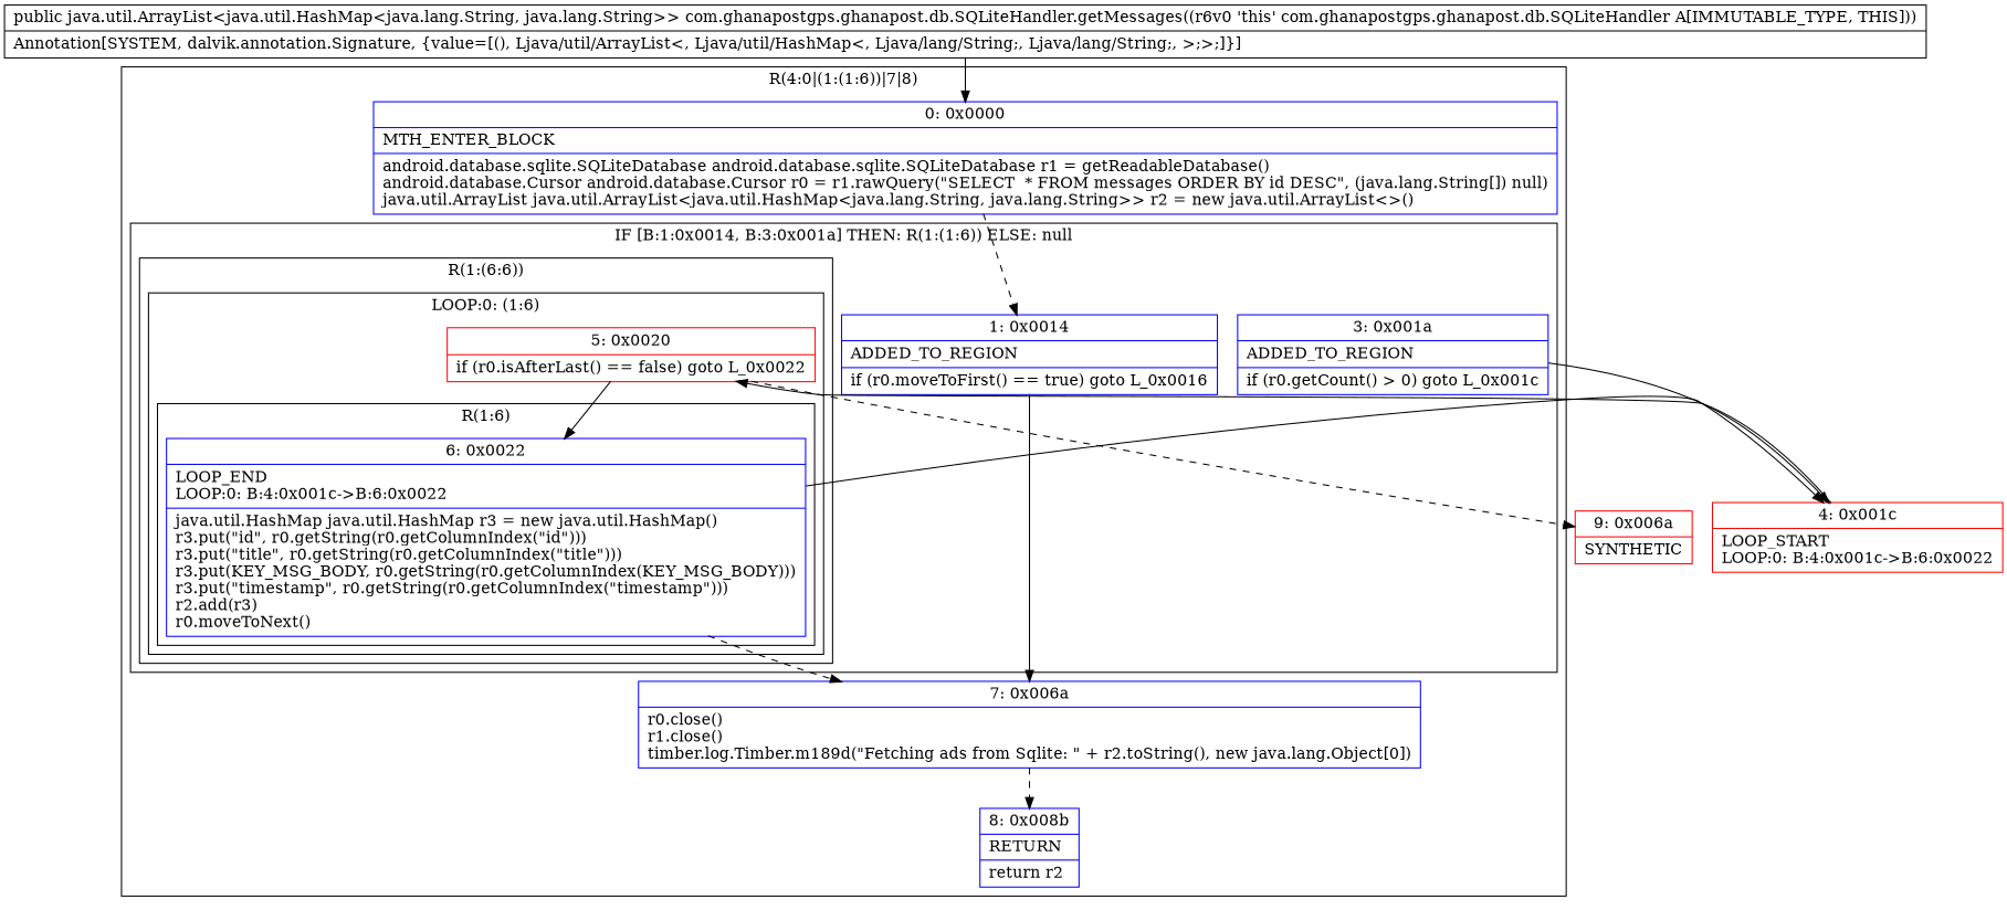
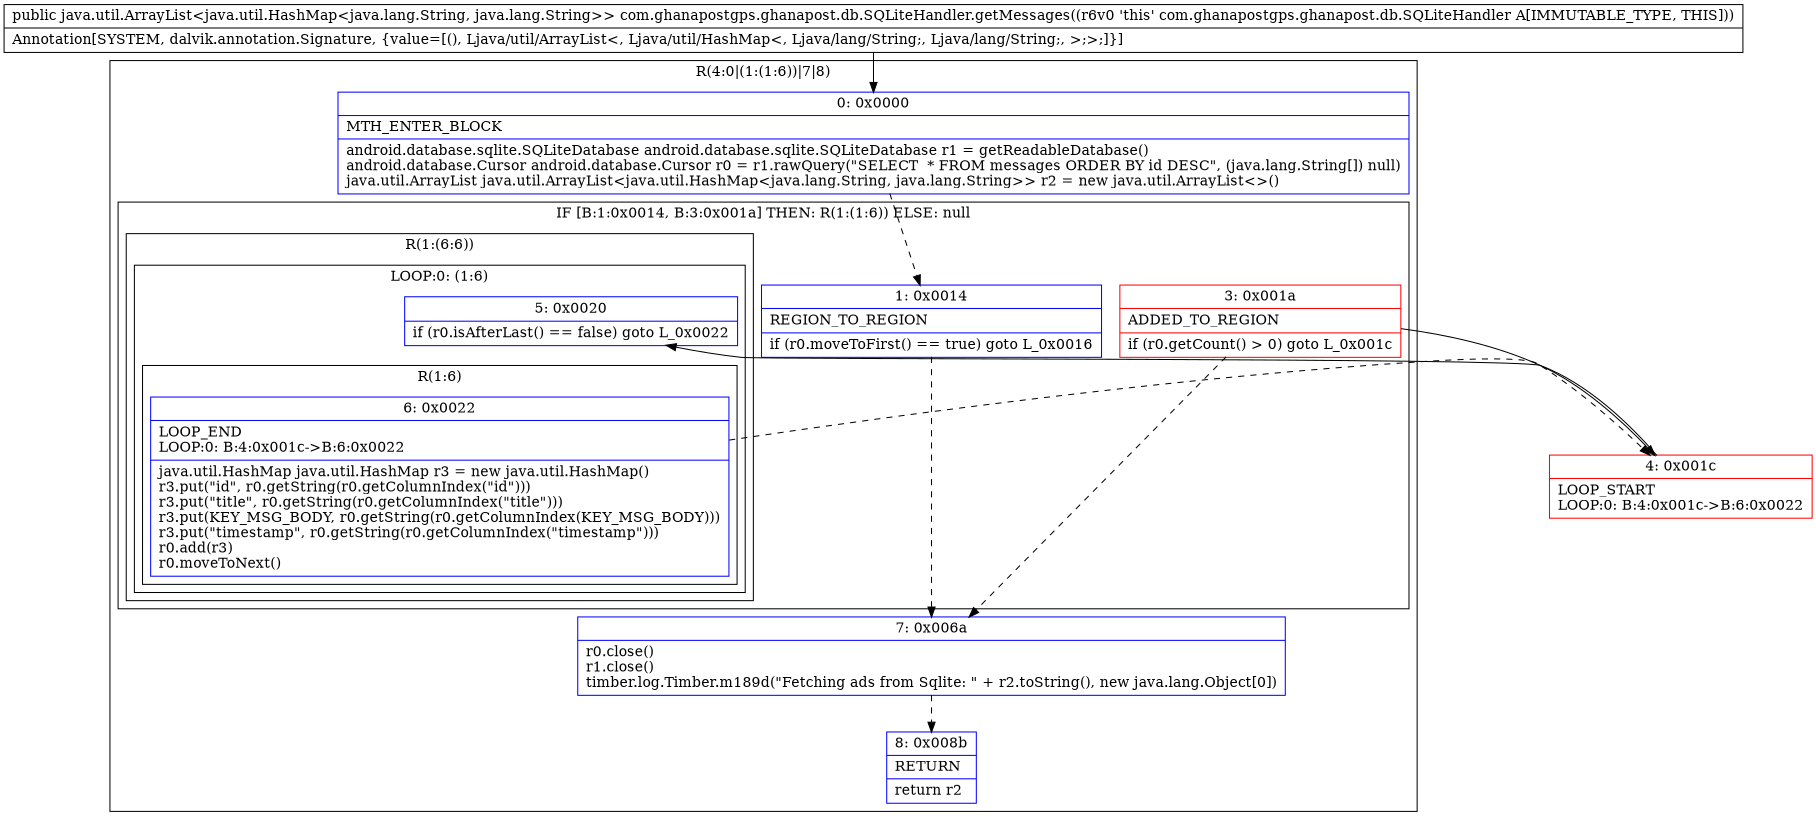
  digraph {
    node [color=blue shape=record]
-   n1 [label="{6\:\ 0x0022|LOOP_END\lLOOP:0: B:4:0x001c\-\>B:6:0x0022\l|java.util.HashMap java.util.HashMap r3 = new java.util.HashMap()\lr3.put(\"id\", r0.getString(r0.getColumnIndex(\"id\")))\lr3.put(\"title\", r0.getString(r0.getColumnIndex(\"title\")))\lr3.put(KEY_MSG_BODY, r0.getString(r0.getColumnIndex(KEY_MSG_BODY)))\lr3.put(\"timestamp\", r0.getString(r0.getColumnIndex(\"timestamp\")))\lr2.add(r3)\lr0.moveToNext()\l}"]
-   n2 [color=red label="{5\:\ 0x0020|if (r0.isAfterLast() == false) goto L_0x0022\l}"]
-   n3 [label="{1\:\ 0x0014|ADDED_TO_REGION\l|if (r0.moveToFirst() == true) goto L_0x0016\l}"]
-   n4 [label="{3\:\ 0x001a|ADDED_TO_REGION\l|if (r0.getCount() \> 0) goto L_0x001c\l}"]
+   n1 [label="{6\:\ 0x0022|LOOP_END\lLOOP:0: B:4:0x001c\-\>B:6:0x0022\l|java.util.HashMap java.util.HashMap r3 = new java.util.HashMap()\lr3.put(\"id\", r0.getString(r0.getColumnIndex(\"id\")))\lr3.put(\"title\", r0.getString(r0.getColumnIndex(\"title\")))\lr3.put(KEY_MSG_BODY, r0.getString(r0.getColumnIndex(KEY_MSG_BODY)))\lr3.put(\"timestamp\", r0.getString(r0.getColumnIndex(\"timestamp\")))\lr0.add(r3)\lr0.moveToNext()\l}"]
+   n2 [label="{5\:\ 0x0020|if (r0.isAfterLast() == false) goto L_0x0022\l}"]
+   n3 [label="{1\:\ 0x0014|REGION_TO_REGION\l|if (r0.moveToFirst() == true) goto L_0x0016\l}"]
+   n4 [color=red label="{3\:\ 0x001a|ADDED_TO_REGION\l|if (r0.getCount() \> 0) goto L_0x001c\l}"]
    n5 [label="{0\:\ 0x0000|MTH_ENTER_BLOCK\l|android.database.sqlite.SQLiteDatabase android.database.sqlite.SQLiteDatabase r1 = getReadableDatabase()\landroid.database.Cursor android.database.Cursor r0 = r1.rawQuery(\"SELECT  * FROM messages ORDER BY id DESC\", (java.lang.String[]) null)\ljava.util.ArrayList java.util.ArrayList\<java.util.HashMap\<java.lang.String, java.lang.String\>\> r2 = new java.util.ArrayList\<\>()\l}"]
    n6 [label="{7\:\ 0x006a|r0.close()\lr1.close()\ltimber.log.Timber.m189d(\"Fetching ads from Sqlite: \" + r2.toString(), new java.lang.Object[0])\l}"]
    n7 [label="{8\:\ 0x008b|RETURN\l|return r2\l}"]
    n8 [color=red label="{4\:\ 0x001c|LOOP_START\lLOOP:0: B:4:0x001c\-\>B:6:0x0022\l}"]
-   n9 [color=red label="{9\:\ 0x006a|SYNTHETIC\l}"]
    n10 [label="{public java.util.ArrayList\<java.util.HashMap\<java.lang.String, java.lang.String\>\> com.ghanapostgps.ghanapost.db.SQLiteHandler.getMessages((r6v0 'this' com.ghanapostgps.ghanapost.db.SQLiteHandler A[IMMUTABLE_TYPE, THIS]))  | Annotation[SYSTEM, dalvik.annotation.Signature, \{value=[(), Ljava\/util\/ArrayList\<, Ljava\/util\/HashMap\<, Ljava\/lang\/String;, Ljava\/lang\/String;, \>;\>;]\}]\l}" color=""]
    subgraph cluster_1 {
      label="R(4:0|(1:(1:6))|7|8)"
      n5
      n6
      n7
      subgraph cluster_2 {
        label="IF [B:1:0x0014, B:3:0x001a] THEN: R(1:(1:6)) ELSE: null"
        n3
        n4
        subgraph cluster_3 {
          label="R(1:(6:6))"
          subgraph cluster_4 {
            label="LOOP:0: (1:6)"
            n2
            subgraph cluster_5 {
              label="R(1:6)"
              n1
            }
          }
        }
      }
    }
-   n1 -> n8
-   n2 -> n1
-   n2 -> n9 [style=dashed]
-   n3 -> n6 [style=solid]
-   n1 -> n6 [style=dashed]
+   n1 -> n8 [style=dashed]
+   n3 -> n6 [style=dashed]
+   n4 -> n6 [style=dashed]
    n4 -> n8
    n5 -> n3 [style=dashed]
    n6 -> n7 [style=dashed]
    n8 -> n2
    n10 -> n5
  }
